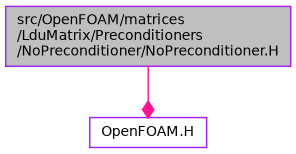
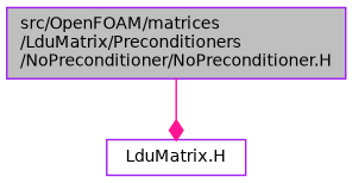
  digraph {
    node [color=purple fontname=Helvetica fontsize=10 shape=record]
    n1 [fillcolor=grey75 fontcolor=black height=0.2 label="src/OpenFOAM/matrices\l/LduMatrix/Preconditioners\l/NoPreconditioner/NoPreconditioner.H" style=filled width=0.4]
-   n2 [height=0.2 label="OpenFOAM.H" width=0.4]
+   n2 [height=0.2 label="LduMatrix.H" width=0.4]
    n1 -> n2 [color=deeppink fontname=Helvetica fontsize=10 labelfontname=Helvetica labelfontsize=10 style=solid arrowhead=diamond]
  }
